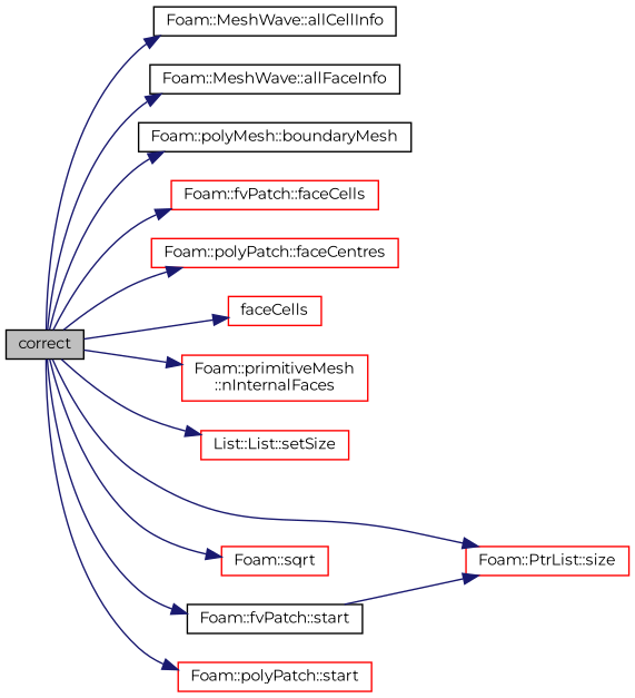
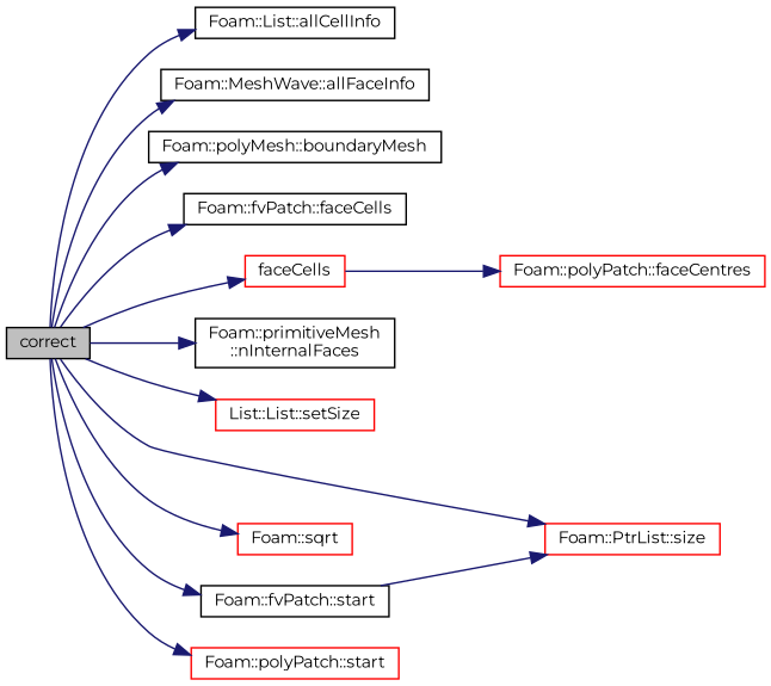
  digraph {
    fontname=Montserrat
    rankdir=LR
    node [color=red fontname=Montserrat fontsize=10 shape=record]
    edge [color=midnightblue fontname=Montserrat fontsize=10 labelfontname=Helvetica labelfontsize=10 style=solid]
    n1 [color=black fillcolor=grey75 fontcolor=black height=0.2 label=correct style=filled width=0.4]
-   n2 [color=black height=0.2 label="Foam::MeshWave::allCellInfo" width=0.4]
+   n2 [color=black height=0.2 label="Foam::List::allCellInfo" width=0.4]
    n3 [color=black height=0.2 label="Foam::MeshWave::allFaceInfo" width=0.4]
    n4 [color=black height=0.2 label="Foam::polyMesh::boundaryMesh" width=0.4]
-   n5 [height=0.2 label="Foam::fvPatch::faceCells" width=0.4]
+   n5 [color=black height=0.2 label="Foam::fvPatch::faceCells" width=0.4]
    n6 [height=0.2 label="Foam::polyPatch::faceCentres" width=0.4]
    n7 [height=0.2 label=faceCells width=0.4]
-   n8 [height=0.2 label="Foam::primitiveMesh\l::nInternalFaces" width=0.4]
+   n8 [color=black height=0.2 label="Foam::primitiveMesh\l::nInternalFaces" width=0.4]
    n9 [height=0.2 label="List::List::setSize" width=0.4]
    n10 [height=0.2 label="Foam::PtrList::size" width=0.4]
    n11 [height=0.2 label="Foam::sqrt" width=0.4]
    n12 [color=black height=0.2 label="Foam::fvPatch::start" width=0.4]
    n13 [height=0.2 label="Foam::polyPatch::start" width=0.4]
    n1 -> n2
    n1 -> n3
    n1 -> n4
    n1 -> n5
-   n1 -> n6
+   n7 -> n6
    n1 -> n7
    n1 -> n8
    n1 -> n9
    n1 -> n10
    n1 -> n11
    n1 -> n12
    n1 -> n13
    n12 -> n10
  }
